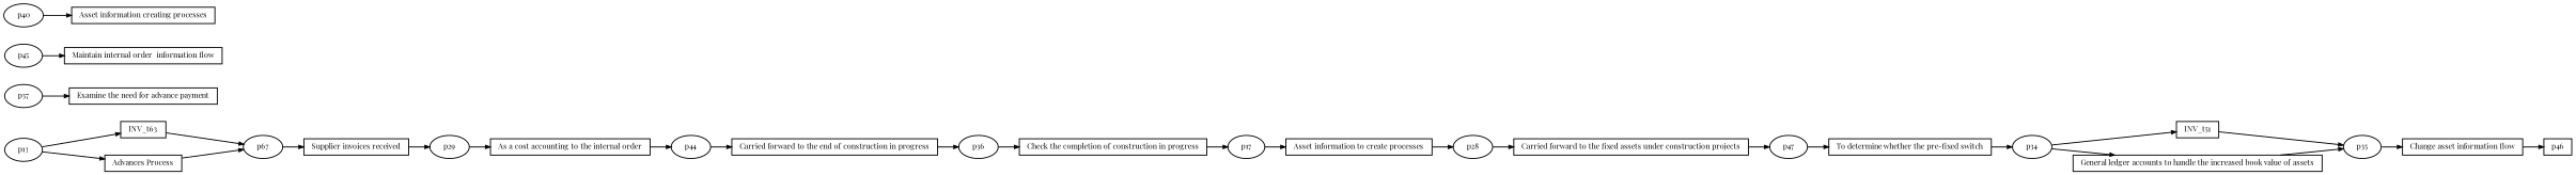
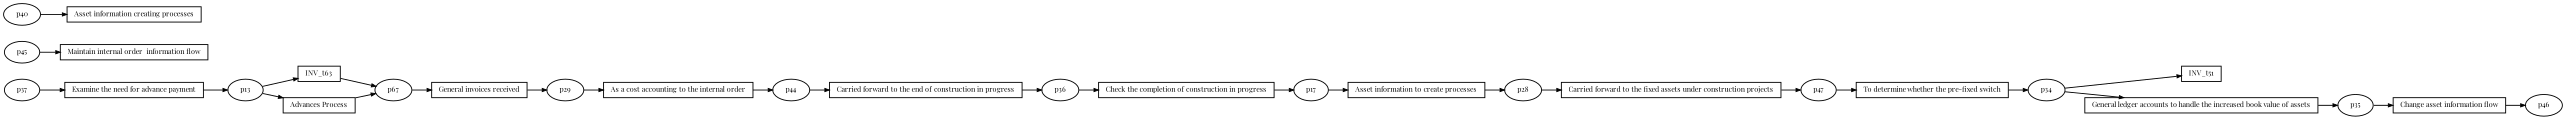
  digraph {
    fontname="Playfair Display"
    fontsize=8
    rankdir=LR
    ranksep=.3
    remincross=true
    node [fontname="Playfair Display" fontsize=8 shape=box]
    edge [arrowsize=0.5 fontname="Playfair Display"]
    n1 [height=.2 label="Carried forward to the end of construction in progress" width=.2]
    n2 [height=.2 label=p36 shape=oval width=.2]
    n3 [height=.2 label="Check the completion of construction in progress" width=.2]
    n4 [height=.2 label=p17 shape=oval width=.2]
    n5 [height=.2 label="Asset information to create processes" width=.2]
    n6 [height=.2 label="Examine the need for advance payment" width=.2]
    n7 [height=.2 label=p13 shape=oval width=.2]
    n8 [height=.2 label=INV_t63 width=.2]
    n9 [height=.2 label="Advances Process" width=.2]
    n10 [height=.2 label=p28 shape=oval width=.2]
    n11 [height=.2 label="Carried forward to the fixed assets under construction projects" width=.2]
    n12 [height=.2 label="Maintain internal order  information flow" width=.2]
    n13 [height=.2 label=p37 shape=oval width=.2]
    n14 [height=.2 label="As a cost accounting to the internal order" width=.2]
    n15 [height=.2 label=p44 shape=oval width=.2]
    n16 [height=.2 label=p47 shape=oval width=.2]
    n17 [height=.2 label="To determine whether the pre-fixed switch" width=.2]
    n18 [height=.2 label="Asset information creating processes" width=.2]
    n19 [height=.2 label=p45 shape=oval width=.2]
    n20 [height=.2 label=p67 shape=oval width=.2]
-   n21 [height=.2 label="Supplier invoices received" width=.2]
+   n21 [height=.2 label="General invoices received" width=.2]
    n22 [height=.2 label=INV_t51 width=.2]
    n23 [height=.2 label=p35 shape=oval width=.2]
    n24 [height=.2 label="Change asset information flow" width=.2]
    n25 [height=.2 label=p29 shape=oval width=.2]
    n26 [height=.2 label=p34 shape=oval width=.2]
    n27 [height=.2 label="General ledger accounts to handle the increased book value of assets" width=.2]
-   n28 [height=.2 label=p46 width=.2]
+   n28 [height=.2 label=p46 shape=oval width=.2]
    n29 [height=.2 label=p40 shape=oval width=.2]
    n1 -> n2
    n2 -> n3
    n3 -> n4
    n4 -> n5
    n5 -> n10
+   n6 -> n7
    n7 -> n8
    n7 -> n9
    n8 -> n20
    n9 -> n20
    n10 -> n11
    n11 -> n16
    n13 -> n6
    n14 -> n15
    n15 -> n1
    n16 -> n17
    n17 -> n26
    n19 -> n12
    n20 -> n21
    n21 -> n25
-   n22 -> n23
    n23 -> n24
    n24 -> n28
    n25 -> n14
    n26 -> n22
    n26 -> n27
    n27 -> n23
    n29 -> n18
  }
